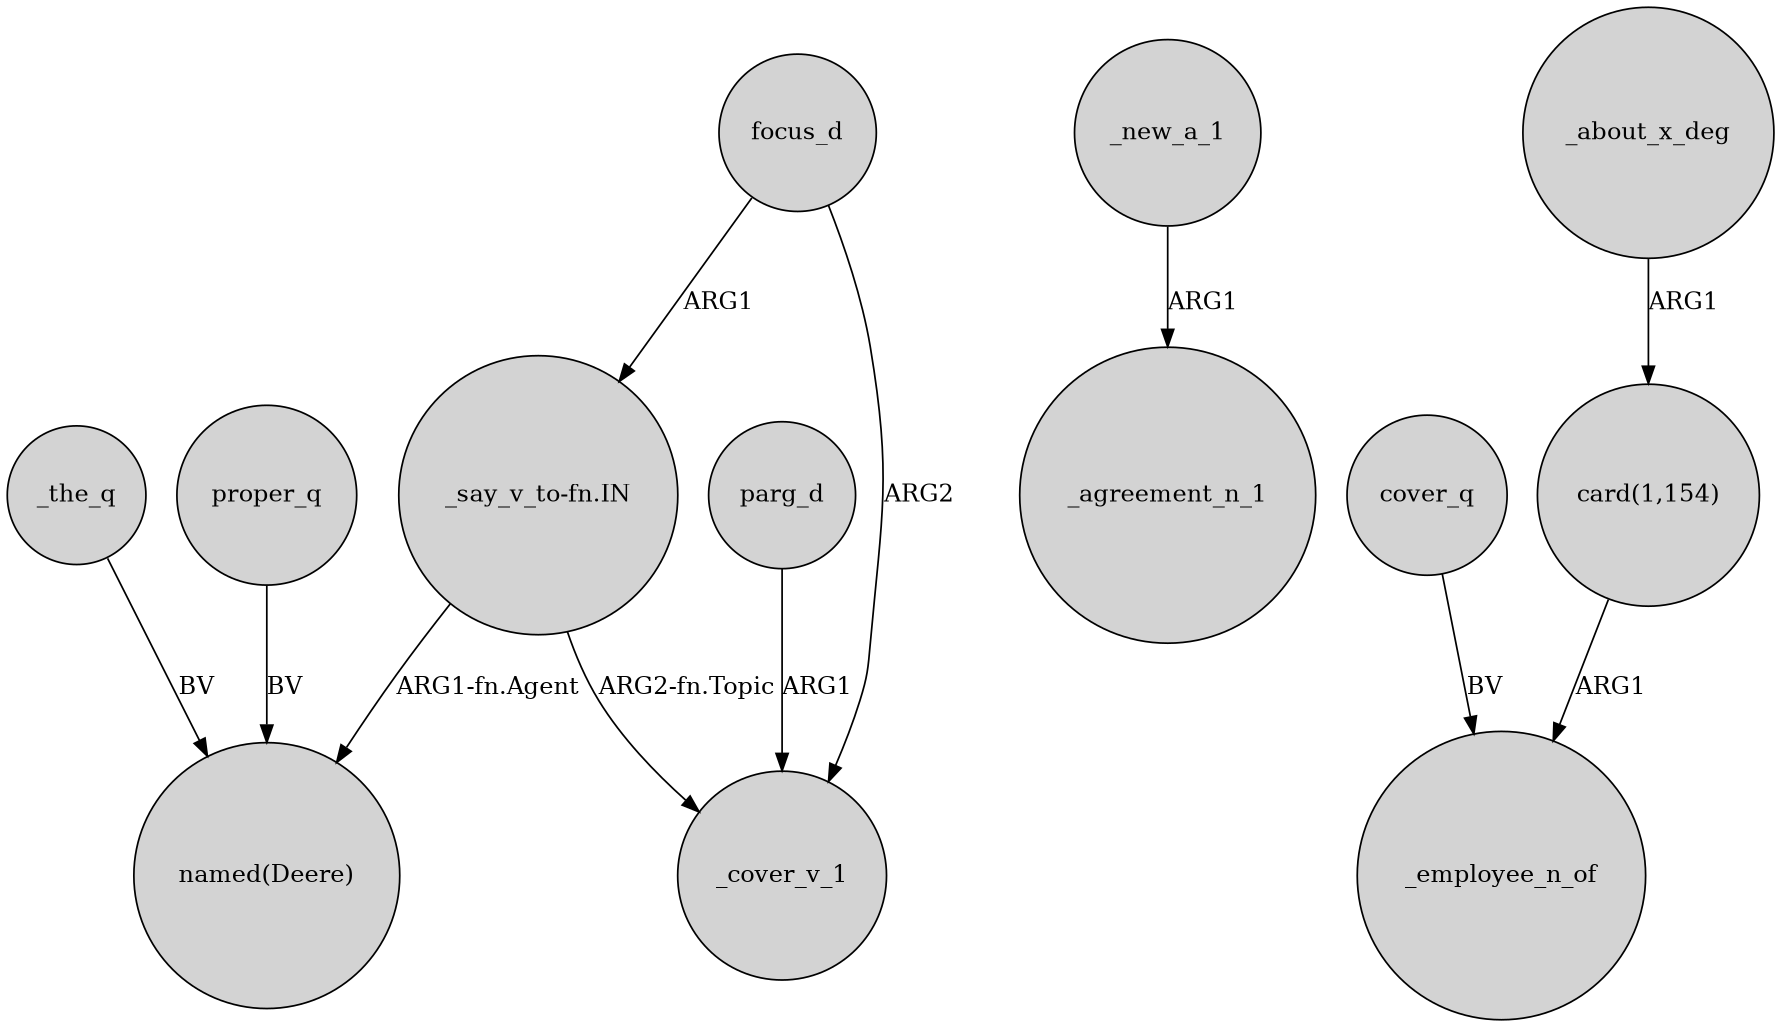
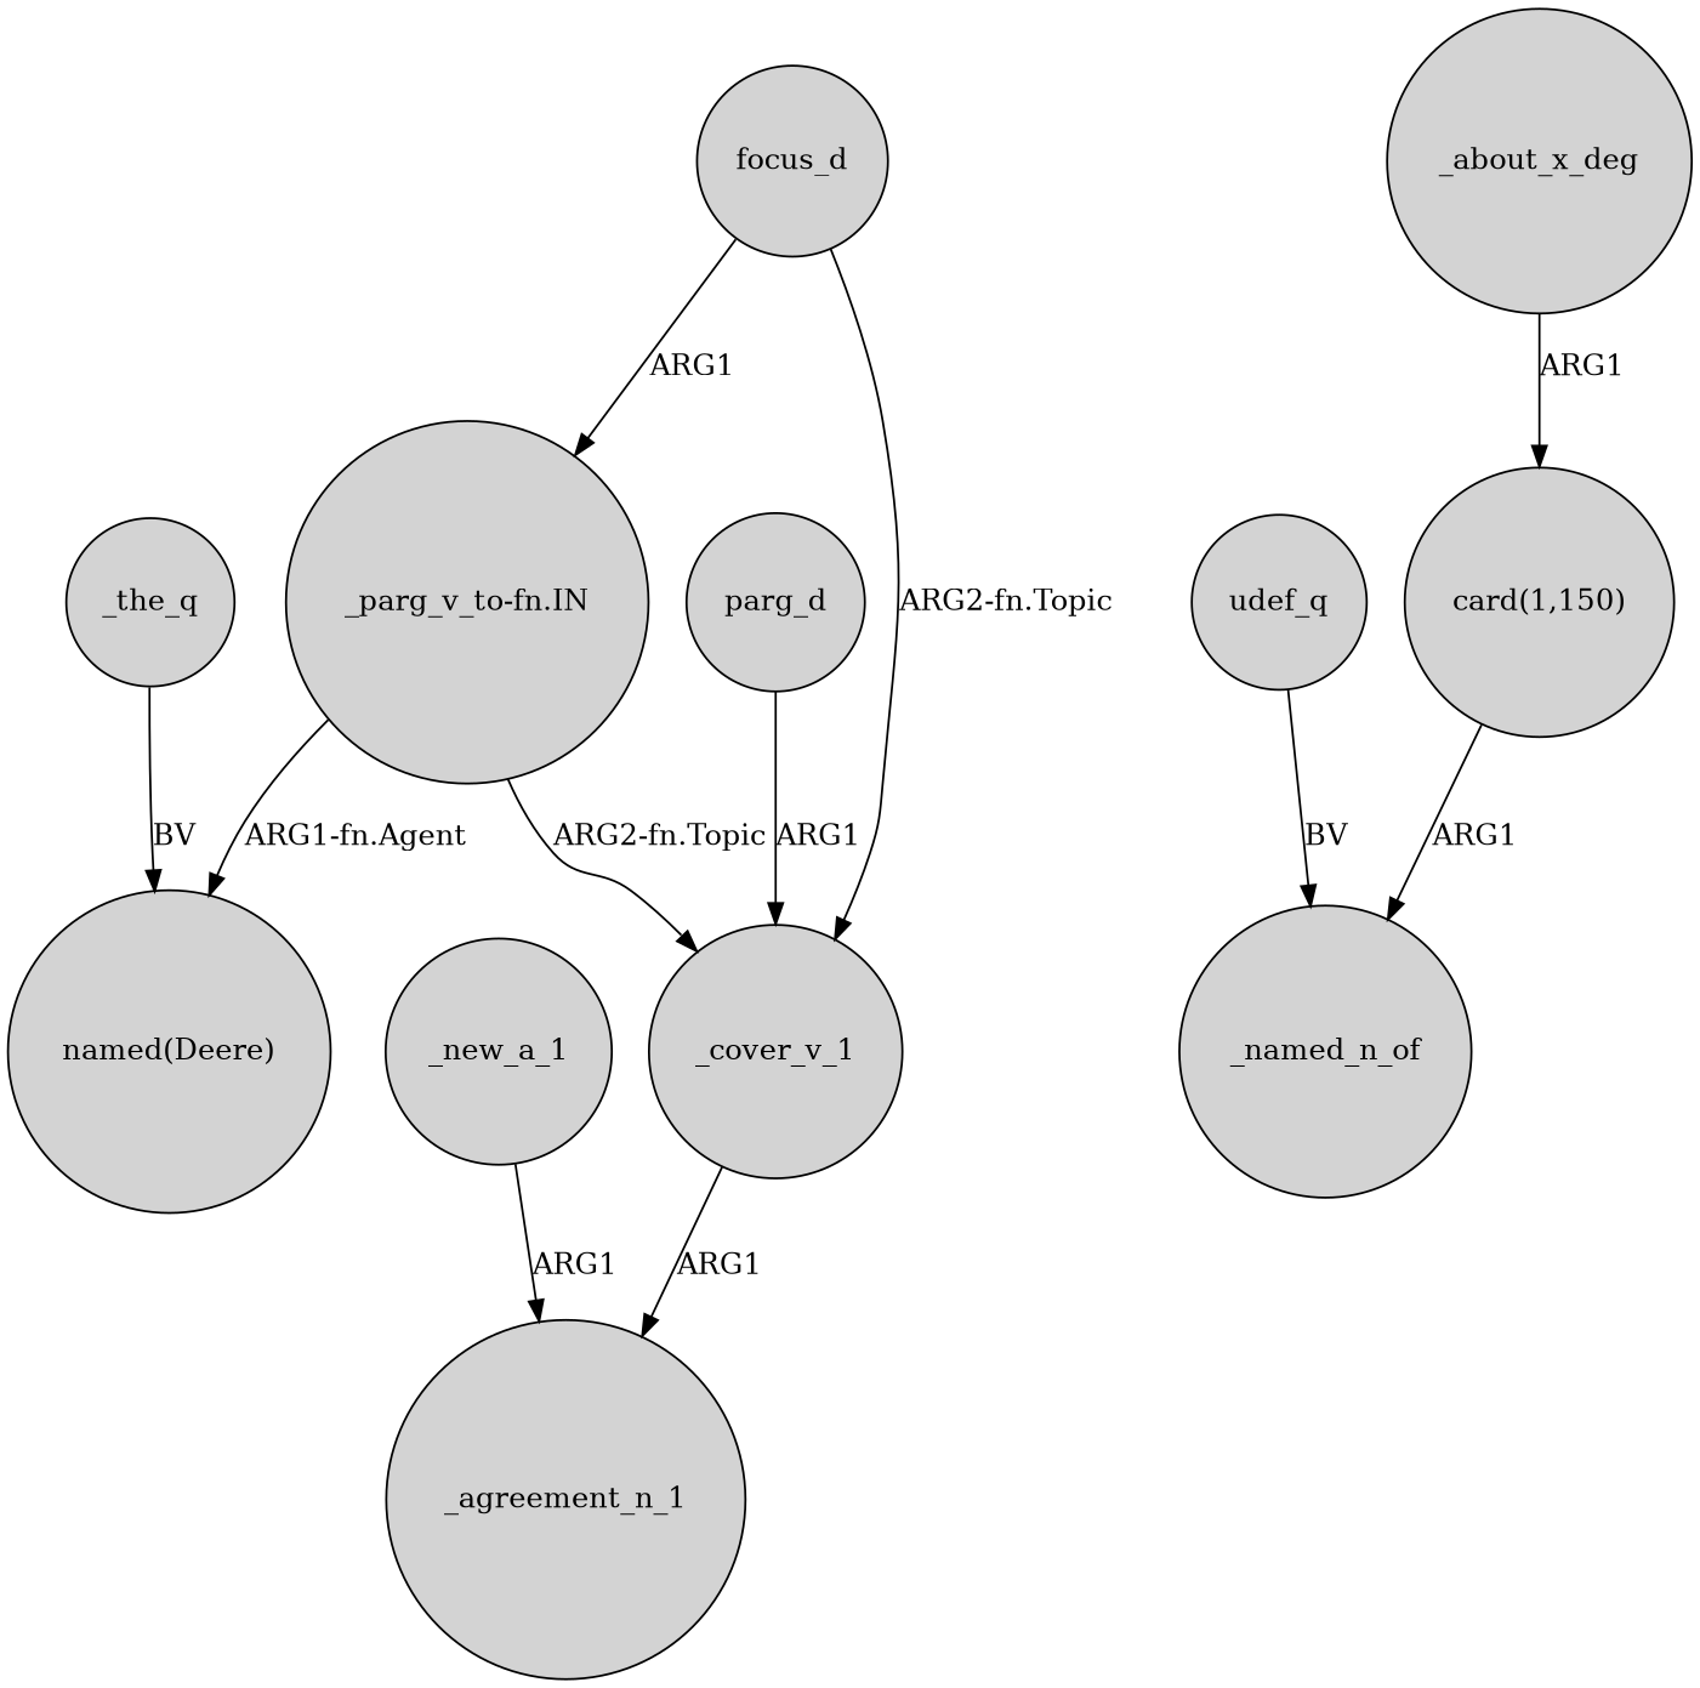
  digraph {
    node [shape=circle style=filled]
    parg_d
    _cover_v_1
    _agreement_n_1
    _the_q
    "named(Deere)"
-   "_say_v_to-fn.IN"
+   "_say_v_to-fn.IN" [label="_parg_v_to-fn.IN"]
    focus_d
-   udef_q [label=cover_q]
-   _employee_n_of
-   "card(1,150)" [label="card(1,154)"]
+   udef_q
+   _employee_n_of [label=_named_n_of]
+   "card(1,150)"
    _new_a_1
-   proper_q
    _about_x_deg
    parg_d -> _cover_v_1 [label=ARG1]
+   _cover_v_1 -> _agreement_n_1 [label=ARG1]
    _the_q -> "named(Deere)" [label=BV]
    "_say_v_to-fn.IN" -> _cover_v_1 [label="ARG2-fn.Topic"]
    "_say_v_to-fn.IN" -> "named(Deere)" [label="ARG1-fn.Agent"]
-   focus_d -> _cover_v_1 [label=ARG2]
+   focus_d -> _cover_v_1 [label="ARG2-fn.Topic"]
    focus_d -> "_say_v_to-fn.IN" [label=ARG1]
    udef_q -> _employee_n_of [label=BV]
    "card(1,150)" -> _employee_n_of [label=ARG1]
    _new_a_1 -> _agreement_n_1 [label=ARG1]
-   proper_q -> "named(Deere)" [label=BV]
    _about_x_deg -> "card(1,150)" [label=ARG1]
  }
